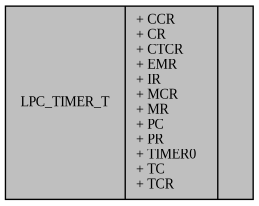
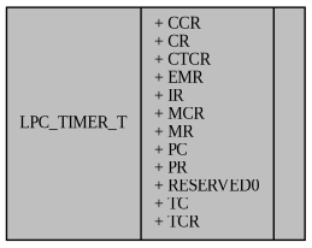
  digraph {
    rankdir=LR
    fontname="Liberation Serif"
-   n1 [color=black fillcolor=grey75 fontcolor=black fontname="Liberation Serif" fontsize=10 height=0.2 label="{LPC_TIMER_T\n|+ CCR\l+ CR\l+ CTCR\l+ EMR\l+ IR\l+ MCR\l+ MR\l+ PC\l+ PR\l+ TIMER0\l+ TC\l+ TCR\l|}" shape=record style=filled width=0.4]
+   n1 [color=black fillcolor=grey75 fontcolor=black fontname="Liberation Serif" fontsize=10 height=0.2 label="{LPC_TIMER_T\n|+ CCR\l+ CR\l+ CTCR\l+ EMR\l+ IR\l+ MCR\l+ MR\l+ PC\l+ PR\l+ RESERVED0\l+ TC\l+ TCR\l|}" shape=record style=filled width=0.4]
  }
